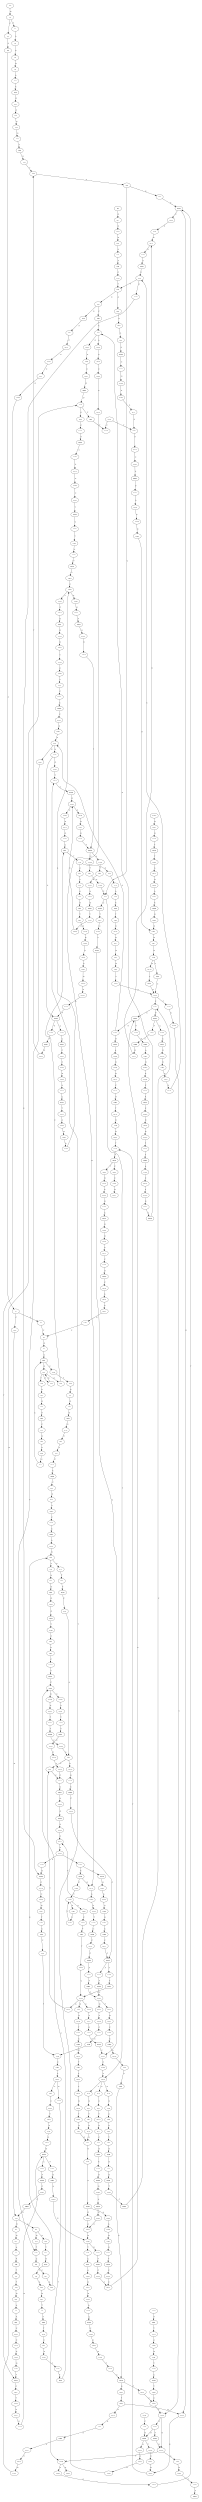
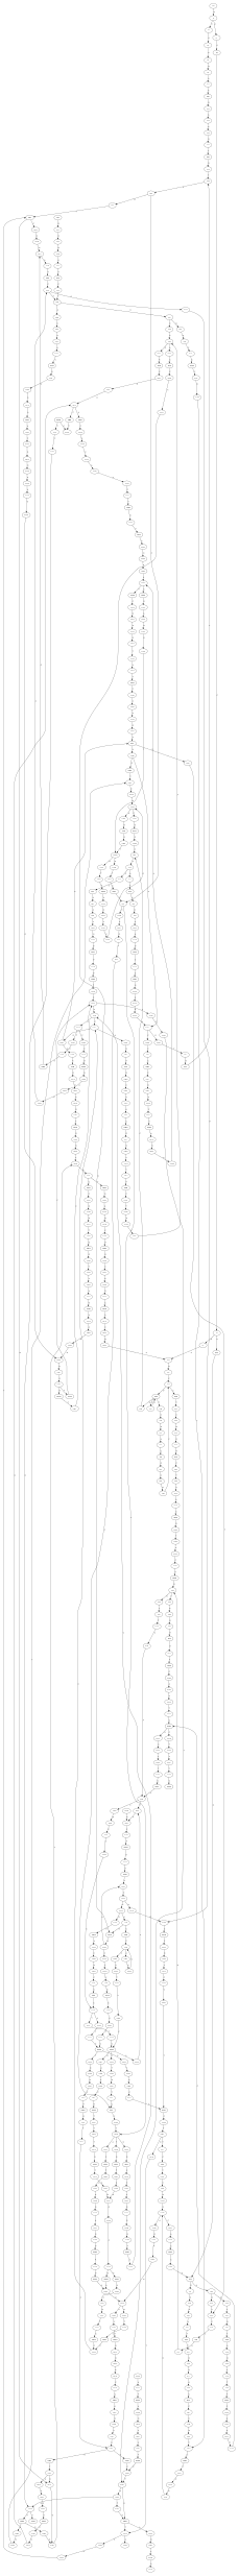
  strict digraph {
    fontname="Comic Neue"
    node [fontname="Comic Neue"]
    edge [fontname="Comic Neue"]
    S0
    S1
    S2
    S3
    S4
    S5
    S6
    S7
    S8
    S9
    S10
    S12
    S13
    S14
    S11
    S15
    S16
    S17
    S18
    S19
    S20
    S21
    S22
    S23
    S24
    S25
    S26
    S27
    S28
    S29
    S30
    S31
    S32
    S33
    S34
    S35
    S36
    S37
    S38
    S39
    S40
    S41
    S42
    S43
    S44
    S45
    S46
    S47
    S48
    S49
    S50
    S51
    S52
    S53
    S54
    S55
    S56
    S57
    S58
    S59
    S60
    S61
    S62
    S63
    S64
    S65
    S66
    S67
    S68
    S69
    S70
    S71
    S72
    S73
    S74
    S75
    S76
    S77
    S78
    S79
    S80
    S81
    S82
    S83
    S84
    S85
    S86
    S87
    S88
    S89
    S90
    S91
    S92
    S93
    S94
    S95
    S96
    S97
    S98
    S99
    S100
    S101
    S102
    S103
    S104
    S105
    S106
    S107
    S108
    S109
    S110
    S111
    S112
    S113
    S114
    S115
    S116
    S117
    S118
    S119
    S120
    S121
    S122
    S123
    S124
    S125
    S126
    S127
    S128
    S129
    S130
    S131
    S132
    S133
    S134
    S135
    S136
    S137
    S138
    S139
    S140
    S141
    S142
    S143
    S144
    S145
    S146
    S147
    S148
    S149
    S150
    S151
    S152
    S153
    S154
    S155
    S156
    S157
    S158
    S159
    S160
    S161
    S162
    S163
    S164
    S165
    S166
    S167
    S168
    S169
    S170
    S171
    S172
    S173
    S174
    S175
    S176
    S177
    S178
    S179
    S180
    S181
    S182
    S183
    S184
    S185
    S186
    S187
    S188
    S189
    S190
    S191
    S192
    S193
    S194
    S195
    S196
    S197
    S198
    S199
    S200
    S201
    S202
    S203
    S204
    S205
    S206
    S207
    S208
    S209
    S210
    S211
    S212
    S213
    S214
    S215
    S216
    S217
    S218
    S219
    S220
    S221
    S222
    S223
    S224
    S225
    S226
    S227
    S229
    S230
    S231
    S232
    S233
    S234
    S235
    S236
    S237
    S238
    S239
    S240
    S241
    S242
    S243
    S244
    S245
    S246
    S247
    S248
    S228
    S249
    S250
    S251
    S252
    S253
    n255 [label=S854]
    S255
    S256
+   S257
    S258
    S259
    S260
    S261
    S262
    S263
    S264
    S265
    S266
    S267
    S268
    S269
    S270
    S271
    S272
    S273
    S274
    S275
    S276
    S278
    S279
    S280
    S281
    S282
    S283
    S284
    S285
    S286
    S287
    S288
    S289
    S290
    S291
    S292
    S293
    S294
    S295
    S296
    S297
    S298
    S299
    S300
    S301
    S302
    S303
    S305
    S306
    S307
    S308
    S309
    S310
    S311
    S312
    S313
    S314
    S315
    S316
    S317
    S318
    S319
    S320
    S321
    S322
    S323
    S324
    S325
-   S326
    S327
    S328
    S329
    S330
    S331
    S332
    S333
    S334
    S335
    S304
    S336
    S337
    S338
    S339
    S340
    S341
    S342
    S343
    S344
    S345
    S346
    S347
    S348
    S349
    S350
    S351
    S352
    S353
    S354
    S355
    S356
    S357
    S358
    S359
    S360
    S361
    S362
    S363
    S364
    S365
    S366
    S367
    S368
    S369
    S370
    S371
    S372
    S373
    S374
    S375
    S376
    S377
    S378
    S379
    S380
    S381
    S382
    S383
    S384
    S385
    S386
    S387
    S388
    S389
    S390
    S391
    S392
    S393
    S394
    S395
    S396
    S397
    S398
    S399
    S400
    S401
    S402
    S403
    S404
    S405
    S406
    S407
    S408
    S409
    S410
    S411
    S412
    S413
    S414
    S415
    S416
    S417
    S418
    S419
    S420
    S421
    S422
    S423
    S424
    S425
    S426
    S427
    S428
    S429
    S430
    S431
    S432
    S433
    S434
    S435
    S436
    S437
    S438
    S439
    S440
    S441
    S442
    S443
    S444
    S445
    S446
    S447
    S448
    S449
    S450
    S451
    S452
    S453
    S454
    S455
    S456
    S458
    S459
    S460
    S461
    S462
    S463
    S464
    S465
    S466
    S467
    S468
    S469
    S470
    S471
    S457
    S472
    S473
    S474
    S475
    S476
    S477
    S478
    S479
    S480
    S481
    S482
    S483
    S484
    S485
    S486
    S487
    S488
    S489
    S490
    S491
    S492
    S493
    S494
    S495
    S496
    S497
    S498
    S499
    S500
    S501
    S502
    S503
    S504
    S505
    S506
    S507
    S508
    S509
    S510
    S511
    S512
    S513
    S514
    S515
    S516
    S517
    S518
    S519
    S520
    S521
    S522
    S523
    S524
    S525
    S526
    S527
    S528
    S529
    S530
    S531
    S532
    S533
    S534
    S535
    S536
    S537
    S538
    S539
    S540
    S541
    S542
    S0 -> S1 [label=G]
    S1 -> S2 [label=T]
    S1 -> S3 [label=C]
    S2 -> S4 [label=A]
    S3 -> S5 [label=A]
    S4 -> S6 [label=C]
    S5 -> S7 [label=C]
    S6 -> S8 [label=G]
    S7 -> S9 [label=G]
    S7 -> S10 [label=C]
    S8 -> S12 [label=A]
    S9 -> S13 [label=C]
    S10 -> S14 [label=G]
    S12 -> S16 [label=A]
    S13 -> S17 [label=G]
    S14 -> S18 [label=A]
    S14 -> S19 [label=G]
    S11 -> S15 [label=G]
    S15 -> S20 [label=G]
    S16 -> S21 [label=G]
    S17 -> S22 [label=C]
    S18 -> S23 [label=G]
    S18 -> S24 [label=A]
    S19 -> S25 [label=G]
    S20 -> S26 [label=G]
    S21 -> S27 [label=A]
    S22 -> S28 [label=C]
    S22 -> S29 [label=G]
    S23 -> S30 [label=T]
    S24 -> S31 [label=T]
    S25 -> S32 [label=A]
    S26 -> S33 [label=A]
    S27 -> S34 [label=A]
    S28 -> S35 [label=T]
    S29 -> S36 [label=T]
    S29 -> S37 [label=C]
    S29 -> S38 [label=G]
    S30 -> S39 [label=C]
    S31 -> S40 [label=G]
    S32 -> S41 [label=A]
    S33 -> S42 [label=A]
    S34 -> S43 [label=G]
    S35 -> S44 [label=C]
    S36 -> S45 [label=C]
    S37 -> S29 [label=G]
    S38 -> S46 [label=C]
    S39 -> S47 [label=C]
    S40 -> S48 [label=T]
    S41 -> S49 [label=T]
    S42 -> S50 [label=C]
    S43 -> S51 [label=T]
    S44 -> S52 [label=G]
    S45 -> S53 [label=G]
    S46 -> S54 [label=T]
    S47 -> S55 [label=A]
    S48 -> S56 [label=A]
    S49 -> S57 [label=T]
    S50 -> S58 [label=T]
    S51 -> S59 [label=G]
    S52 -> S60 [label=G]
    S53 -> S61 [label=A]
    S54 -> S62 [label=A]
    S54 -> S63 [label=G]
    S55 -> S64 [label=G]
    S56 -> S65 [label=G]
    S57 -> S66 [label=G]
    S58 -> S67 [label=G]
    S58 -> S68 [label=A]
    S59 -> S69 [label=T]
    S60 -> S70 [label=G]
    S61 -> S71 [label=C]
    S62 -> S72 [label=T]
    S63 -> S73 [label=G]
    S64 -> S74 [label=T]
    S64 -> S75 [label=C]
    S65 -> S76 [label=T]
    S66 -> S77 [label=A]
    S67 -> S78 [label=C]
    S67 -> S79 [label=G]
    S68 -> S80 [label=C]
    S69 -> S81 [label=C]
    S70 -> S82 [label=C]
    S71 -> S83 [label=G]
    S72 -> S84 [label=A]
    S73 -> S85 [label=A]
    S74 -> S86 [label=A]
    S75 -> S87 [label=T]
    S76 -> S88 [label=T]
    S77 -> S89 [label=A]
    S78 -> S90 [label=A]
    S79 -> S91 [label=A]
    S80 -> S92 [label=A]
    S81 -> S93 [label=G]
    S81 -> S94 [label=C]
    S82 -> S95 [label=T]
    S83 -> S96 [label=C]
    S84 -> S97 [label=G]
    S85 -> S98 [label=A]
    S86 -> S99 [label=G]
    S87 -> S100 [label=T]
    S88 -> S101 [label=T]
    S89 -> S102 [label=C]
    S90 -> S103 [label=G]
    S90 -> S104 [label=A]
    S91 -> S105 [label=C]
    S92 -> S106 [label=A]
    S93 -> S107 [label=T]
    S94 -> S108 [label=T]
    S94 -> S109 [label=C]
    S95 -> S110 [label=C]
    S96 -> S111 [label=G]
    S97 -> S112 [label=T]
    S98 -> S113 [label=T]
    S99 -> S114 [label=G]
    S100 -> S115 [label=C]
    S101 -> S116 [label=C]
    S102 -> S117 [label=C]
    S103 -> S118 [label=A]
    S104 -> S119 [label=C]
    S105 -> S120 [label=C]
    S106 -> S121 [label=C]
    S107 -> S122 [label=C]
    S107 -> S123 [label=G]
    S108 -> S124 [label=G]
    S108 -> S125 [label=A]
    S108 -> S126 [label=T]
    S109 -> S127 [label=T]
    S110 -> S128 [label=A]
    S111 -> S22 [label=C]
    S112 -> S129 [label=A]
    S113 -> S130 [label=G]
    S114 -> S131 [label=G]
    S115 -> S132 [label=A]
    S116 -> S133 [label=A]
    S117 -> S134 [label=C]
    S118 -> S135 [label=C]
    S119 -> S136 [label=C]
    S120 -> S137 [label=C]
    S121 -> S138 [label=G]
    S122 -> S139 [label=G]
    S123 -> S140 [label=G]
    S124 -> S141 [label=G]
    S125 -> S142 [label=C]
    S126 -> S143 [label=G]
    S127 -> S144 [label=G]
    S128 -> S145 [label=C]
    S129 -> S146 [label=G]
    S130 -> S147 [label=G]
    S131 -> S148 [label=T]
    S132 -> S149 [label=T]
    S132 -> S150 [label=C]
    S133 -> S151 [label=C]
    S134 -> S152 [label=G]
    S135 -> S153 [label=G]
    S136 -> S154 [label=A]
    S137 -> S155 [label=G]
    S138 -> S156 [label=A]
    S139 -> S157 [label=G]
    S140 -> S158 [label=T]
    S141 -> S159 [label=C]
    S142 -> S160 [label=T]
    S143 -> S161 [label=T]
    S144 -> S162 [label=T]
    S145 -> S163 [label=G]
    S146 -> S164 [label=C]
    S147 -> S165 [label=G]
    S148 -> S166 [label=C]
    S149 -> S167 [label=C]
    S150 -> S168 [label=G]
    S151 -> S169 [label=T]
    S152 -> S170 [label=T]
    S153 -> S171 [label=G]
    S154 -> S172 [label=G]
    S155 -> S170 [label=T]
    S156 -> S173 [label=A]
    S157 -> S174 [label=A]
    S158 -> S175 [label=A]
    S159 -> S176 [label=C]
    S160 -> S177 [label=A]
    S161 -> S178 [label=A]
    S162 -> S179 [label=C]
    S163 -> S180 [label=T]
    S164 -> S181 [label=C]
    S165 -> S182 [label=G]
    S166 -> S183 [label=A]
    S167 -> S184 [label=C]
    S168 -> S185 [label=C]
    S169 -> S186 [label=C]
    S170 -> S187 [label=C]
    S171 -> S188 [label=C]
    S171 -> S189 [label=A]
    S172 -> S190 [label=A]
    S173 -> S191 [label=A]
    S174 -> S192 [label=A]
    S175 -> S193 [label=T]
    S175 -> S194 [label=C]
    S176 -> S195 [label=T]
    S177 -> S196 [label=C]
    S178 -> S197 [label=G]
    S179 -> S198 [label=C]
    S180 -> S199 [label=C]
    S181 -> S200 [label=G]
    S182 -> S201 [label=T]
    S183 -> S202 [label=C]
    S184 -> S203 [label=A]
    S185 -> S204 [label=C]
    S186 -> S205 [label=G]
    S186 -> S206 [label=C]
    S187 -> S207 [label=T]
    S188 -> S208 [label=T]
    S189 -> S209 [label=C]
    S190 -> S210 [label=C]
    S190 -> S211 [label=A]
    S191 -> S212 [label=A]
    S192 -> S213 [label=C]
    S193 -> S214 [label=G]
    S194 -> S215 [label=C]
    S195 -> S216 [label=G]
    S196 -> S217 [label=G]
    S197 -> S218 [label=G]
    S198 -> S108 [label=T]
    S199 -> S219 [label=C]
    S200 -> S220 [label=A]
    S201 -> S221 [label=C]
    S202 -> S222 [label=T]
    S203 -> S223 [label=G]
    S204 -> S224 [label=C]
    S205 -> S225 [label=C]
    S206 -> S226 [label=T]
    S207 -> S227 [label=C]
    S209 -> S229 [label=A]
    S210 -> S230 [label=T]
    S211 -> S231 [label=C]
    S212 -> S232 [label=C]
    S213 -> S58 [label=T]
    S213 -> S233 [label=A]
    S214 -> S234 [label=A]
    S215 -> S235 [label=G]
    S216 -> S236 [label=G]
    S217 -> S237 [label=A]
    S218 -> S238 [label=A]
    S219 -> S239 [label=A]
    S220 -> S240 [label=A]
    S221 -> S241 [label=C]
    S221 -> S242 [label=T]
    S222 -> S186 [label=C]
    S223 -> S243 [label=A]
    S224 -> S244 [label=A]
    S224 -> S245 [label=T]
    S225 -> S246 [label=T]
    S226 -> S247 [label=T]
    S227 -> S248 [label=G]
    S229 -> S250 [label=C]
    S230 -> S251 [label=C]
    S231 -> S252 [label=C]
    S231 -> S253 [label=A]
    S232 -> n255 [label=A]
    S233 -> S255 [label=G]
    S234 -> S256 [label=G]
+   S235 -> S257 [label=G]
    S236 -> S258 [label=G]
    S237 -> S259 [label=G]
    S238 -> S260 [label=G]
    S238 -> S261 [label=A]
    S239 -> S64 [label=G]
    S240 -> S262 [label=A]
    S241 -> S263 [label=C]
    S241 -> S264 [label=G]
    S242 -> S265 [label=C]
    S243 -> S211 [label=A]
    S244 -> S266 [label=T]
    S245 -> S267 [label=T]
    S246 -> S268 [label=T]
    S247 -> S269 [label=T]
    S248 -> S270 [label=G]
    S228 -> S208 [label=C]
-   S228 -> S191 [label=T]
+   S228 -> S249 [label=T]
    S249 -> S271 [label=C]
    S250 -> S272 [label=A]
    S251 -> S273 [label=C]
    S252 -> S274 [label=A]
    S252 -> S275 [label=G]
    S253 -> S255 [label=G]
    n255 -> S276 [label=G]
    S255 -> S278 [label=C]
    S256 -> S279 [label=C]
+   S257 -> S280 [label=T]
    S258 -> S281 [label=T]
    S259 -> S282 [label=G]
    S260 -> S283 [label=A]
    S261 -> S284 [label=A]
    S262 -> S285 [label=G]
    S262 -> S286 [label=C]
    S263 -> S287 [label=G]
    S263 -> S288 [label=A]
    S264 -> S289 [label=C]
    S264 -> S290 [label=T]
    S265 -> S291 [label=T]
    S266 -> S292 [label=C]
    S267 -> S293 [label=C]
    S268 -> S294 [label=C]
    S269 -> S295 [label=C]
    S270 -> S296 [label=A]
    S270 -> S297 [label=C]
    S271 -> S298 [label=G]
    S272 -> S299 [label=C]
    S273 -> S300 [label=C]
    S274 -> S172 [label=G]
    S274 -> S301 [label=C]
    S275 -> S302 [label=G]
    S276 -> S303 [label=A]
    S278 -> S305 [label=C]
    S279 -> S306 [label=G]
    S280 -> S307 [label=G]
    S281 -> S308 [label=C]
    S282 -> S309 [label=A]
    S283 -> S310 [label=G]
    S284 -> S311 [label=G]
    S285 -> S312 [label=T]
    S286 -> S313 [label=C]
    S287 -> S314 [label=A]
    S287 -> S315 [label=G]
    S288 -> S316 [label=G]
    S289 -> S317 [label=C]
    S290 -> S318 [label=C]
    S291 -> S319 [label=C]
    S291 -> S320 [label=G]
    S292 -> S321 [label=T]
    S292 -> S322 [label=G]
    S293 -> S323 [label=A]
    S293 -> S324 [label=C]
    S293 -> S325 [label=G]
    S294 -> S132 [label=A]
-   S295 -> S326 [label=A]
    S296 -> S327 [label=G]
    S297 -> S328 [label=A]
    S298 -> S329 [label=A]
    S298 -> S330 [label=T]
    S299 -> S331 [label=C]
    S300 -> S332 [label=A]
    S301 -> S333 [label=C]
    S302 -> S334 [label=A]
    S303 -> S335 [label=A]
    S305 -> S337 [label=G]
    S306 -> S338 [label=G]
    S307 -> S339 [label=G]
    S308 -> S241 [label=C]
    S309 -> S340 [label=G]
    S310 -> S341 [label=T]
    S310 -> S342 [label=G]
    S311 -> S343 [label=G]
    S312 -> S344 [label=G]
    S313 -> S345 [label=C]
    S314 -> S346 [label=A]
    S314 -> S347 [label=G]
    S315 -> S348 [label=A]
    S316 -> S349 [label=A]
    S317 -> S350 [label=G]
    S318 -> S351 [label=G]
    S319 -> S298 [label=G]
    S319 -> S352 [label=T]
    S320 -> S353 [label=A]
    S320 -> S354 [label=T]
    S321 -> S355 [label=G]
    S322 -> S356 [label=T]
    S323 -> S149 [label=T]
    S324 -> S357 [label=T]
    S325 -> S358 [label=A]
-   S326 -> S359 [label=T]
    S327 -> S360 [label=A]
    S328 -> S361 [label=C]
    S329 -> S362 [label=A]
-   S330 -> S363 [label=G]
+   S329 -> S363 [label=G]
    S331 -> S364 [label=T]
    S332 -> S365 [label=T]
    S333 -> S366 [label=C]
    S333 -> S367 [label=A]
    S334 -> S368 [label=C]
    S335 -> S369 [label=G]
    S304 -> S336 [label=A]
    S336 -> S370 [label=T]
    S337 -> S371 [label=T]
    S338 -> S372 [label=C]
    S339 -> S373 [label=T]
    S340 -> S283 [label=A]
    S341 -> S374 [label=C]
    S342 -> S375 [label=T]
    S343 -> S376 [label=T]
    S344 -> S69 [label=T]
    S345 -> S377 [label=C]
    S346 -> S262 [label=A]
    S346 -> S378 [label=G]
    S347 -> S30 [label=T]
    S348 -> S379 [label=G]
    S349 -> S380 [label=G]
    S350 -> S381 [label=G]
    S351 -> S157 [label=G]
    S352 -> S320 [label=G]
    S353 -> S382 [label=G]
    S354 -> S383 [label=A]
    S354 -> S384 [label=C]
    S355 -> S385 [label=C]
    S356 -> S386 [label=C]
    S357 -> S387 [label=G]
    S358 -> S388 [label=T]
    S359 -> S167 [label=C]
    S360 -> S310 [label=G]
    S361 -> S389 [label=C]
    S362 -> S390 [label=G]
    S363 -> S140 [label=G]
    S364 -> S391 [label=C]
    S365 -> S292 [label=C]
    S366 -> S392 [label=C]
    S367 -> S393 [label=C]
    S368 -> S394 [label=G]
    S369 -> S395 [label=G]
    S370 -> S396 [label=A]
    S371 -> S397 [label=C]
    S372 -> S398 [label=C]
    S373 -> S399 [label=T]
    S374 -> S400 [label=A]
    S375 -> S401 [label=C]
    S376 -> S402 [label=C]
    S377 -> S403 [label=G]
    S378 -> S404 [label=T]
    S379 -> S405 [label=G]
    S380 -> S406 [label=C]
    S381 -> S407 [label=A]
    S382 -> S408 [label=T]
    S384 -> S409 [label=G]
    S385 -> S410 [label=C]
    S386 -> S411 [label=C]
    S387 -> S412 [label=T]
    S388 -> S413 [label=C]
    S389 -> S14 [label=G]
    S390 -> S404 [label=T]
    S391 -> S414 [label=T]
    S392 -> S415 [label=T]
    S393 -> S333 [label=C]
    S394 -> S416 [label=C]
    S395 -> S417 [label=G]
    S396 -> S418 [label=G]
    S397 -> S419 [label=C]
    S398 -> S420 [label=G]
    S399 -> S421 [label=A]
    S400 -> S422 [label=G]
    S401 -> S423 [label=C]
    S402 -> S423 [label=C]
    S403 -> S424 [label=A]
    S404 -> S425 [label=C]
    S405 -> S426 [label=C]
    S406 -> S427 [label=C]
    S407 -> S428 [label=A]
    S408 -> S429 [label=A]
    S409 -> S107 [label=T]
    S410 -> S430 [label=A]
    S411 -> S431 [label=T]
    S412 -> S179 [label=C]
    S413 -> S432 [label=G]
    S414 -> S433 [label=A]
    S415 -> S434 [label=T]
    S416 -> S435 [label=C]
    S417 -> S436 [label=G]
    S418 -> S437 [label=T]
    S419 -> S431 [label=T]
    S420 -> S438 [label=C]
    S421 -> S439 [label=G]
    S422 -> S440 [label=G]
    S423 -> S263 [label=C]
    S424 -> S441 [label=C]
    S425 -> S442 [label=G]
    S426 -> S443 [label=G]
    S427 -> S444 [label=A]
    S428 -> S213 [label=C]
    S430 -> S445 [label=G]
    S431 -> S446 [label=C]
    S432 -> S447 [label=T]
    S433 -> S448 [label=G]
    S434 -> S293 [label=C]
    S435 -> S224 [label=C]
    S436 -> S449 [label=T]
    S436 -> S450 [label=G]
    S437 -> S451 [label=C]
    S438 -> S452 [label=A]
    S439 -> S453 [label=A]
    S440 -> S454 [label=A]
    S441 -> S455 [label=T]
    S442 -> S456 [label=C]
    S442 -> S458 [label=A]
    S443 -> S459 [label=T]
    S444 -> S460 [label=C]
    S445 -> S461 [label=T]
    S446 -> S462 [label=T]
    S447 -> S463 [label=T]
    S448 -> S464 [label=A]
    S449 -> S221 [label=C]
    S450 -> S465 [label=T]
    S451 -> S466 [label=T]
    S452 -> S467 [label=C]
    S453 -> S468 [label=A]
    S454 -> S469 [label=C]
    S455 -> S470 [label=A]
    S456 -> S471 [label=G]
    S458 -> S473 [label=G]
    S459 -> S474 [label=G]
    S460 -> S475 [label=G]
    S461 -> S476 [label=C]
    S462 -> S477 [label=T]
    S462 -> S478 [label=G]
    S463 -> S479 [label=T]
    S464 -> S480 [label=A]
    S465 -> S221 [label=C]
    S466 -> S481 [label=C]
    S467 -> S482 [label=G]
    S468 -> S483 [label=G]
    S469 -> S484 [label=C]
    S470 -> S485 [label=G]
    S471 -> S486 [label=G]
    S457 -> S123 [label=G]
    S457 -> S472 [label=A]
    S472 -> S487 [label=A]
    S473 -> S488 [label=G]
    S474 -> S489 [label=G]
    S475 -> S490 [label=G]
    S476 -> S491 [label=G]
    S476 -> S492 [label=T]
    S477 -> S493 [label=C]
    S478 -> S354 [label=T]
    S479 -> S494 [label=G]
    S480 -> S495 [label=T]
    S480 -> S496 [label=C]
    S481 -> S291 [label=T]
    S482 -> S13 [label=C]
    S483 -> S395 [label=G]
    S484 -> S497 [label=A]
    S485 -> S498 [label=A]
    S486 -> S46 [label=C]
    S487 -> S499 [label=G]
    S488 -> S500 [label=T]
    S489 -> S158 [label=T]
    S490 -> S501 [label=T]
    S491 -> S457 [label=T]
    S492 -> S481 [label=C]
    S493 -> S502 [label=T]
    S494 -> S503 [label=T]
    S495 -> S504 [label=C]
    S496 -> S505 [label=G]
    S497 -> S506 [label=G]
    S498 -> S480 [label=A]
    S499 -> S507 [label=A]
    S500 -> S508 [label=G]
    S500 -> S509 [label=A]
    S501 -> S510 [label=T]
    S502 -> S511 [label=C]
    S503 -> S512 [label=A]
    S504 -> S513 [label=G]
    S505 -> S514 [label=A]
    S506 -> S515 [label=T]
    S507 -> S516 [label=C]
    S508 -> S517 [label=T]
    S509 -> S518 [label=T]
    S510 -> S519 [label=A]
    S511 -> S520 [label=G]
    S512 -> S197 [label=G]
    S513 -> S521 [label=G]
    S514 -> S522 [label=G]
    S515 -> S476 [label=C]
    S516 -> S523 [label=G]
    S517 -> S524 [label=C]
    S518 -> S525 [label=A]
    S519 -> S526 [label=C]
    S520 -> S270 [label=G]
    S521 -> S527 [label=G]
    S522 -> S528 [label=G]
    S523 -> S171 [label=G]
    S524 -> S94 [label=C]
    S525 -> S529 [label=A]
    S526 -> S530 [label=T]
    S527 -> S531 [label=T]
    S528 -> S500 [label=T]
    S529 -> S532 [label=G]
    S530 -> S533 [label=G]
    S531 -> S534 [label=A]
    S532 -> S535 [label=T]
    S533 -> S536 [label=C]
    S534 -> S537 [label=T]
    S535 -> S538 [label=C]
    S536 -> S90 [label=A]
    S537 -> S539 [label=C]
    S538 -> S442 [label=G]
    S539 -> S540 [label=C]
    S540 -> S541 [label=C]
    S541 -> S542 [label=G]
    S542 -> S314 [label=A]
  }
